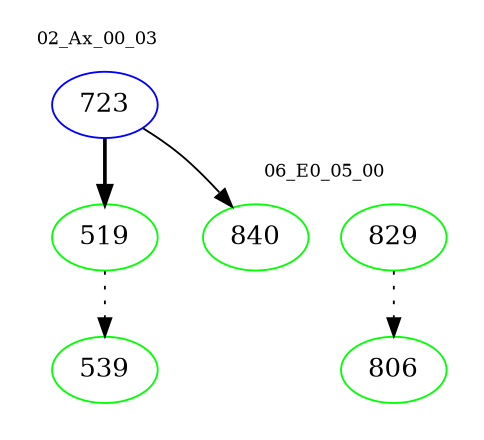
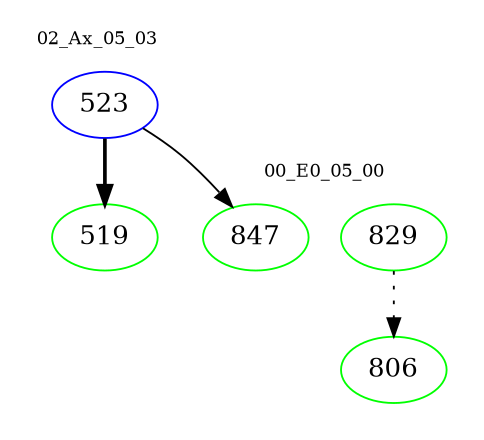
  digraph {
    node [color=green]
    edge [color=black style=dotted]
-   n1 [color=blue label=723]
+   n1 [color=blue label=523]
    n2 [label=519]
-   n3 [label=539]
    n4 [label=829]
    n5 [label=806]
-   n6 [label=840]
+   n6 [label=847]
    subgraph cluster_1 {
      color=white
      fontsize=10
-     label="02_Ax_00_03"
+     label="02_Ax_05_03"
      n1
      n2
-     n3
    }
    subgraph cluster_2 {
      color=white
      fontsize=10
-     label="06_E0_05_00"
+     label="00_E0_05_00"
      n4
      n5
      n6
    }
    n1 -> n2 [style=bold]
    n1 -> n6 [style=solid]
-   n2 -> n3
    n4 -> n5
  }
